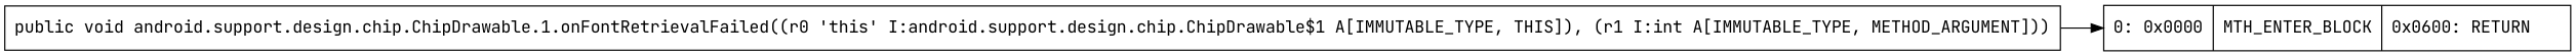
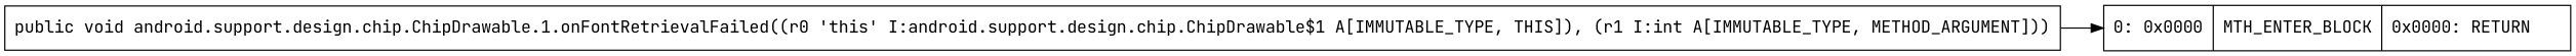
  digraph {
    rankdir=LR
    fontname="JetBrains Mono"
    node [shape=record fontname="JetBrains Mono"]
-   n1 [label="{0\:\ 0x0000|MTH_ENTER_BLOCK\l|0x0600: RETURN   \l}"]
+   n1 [label="{0\:\ 0x0000|MTH_ENTER_BLOCK\l|0x0000: RETURN   \l}"]
    n2 [label="{public void android.support.design.chip.ChipDrawable.1.onFontRetrievalFailed((r0 'this' I:android.support.design.chip.ChipDrawable$1 A[IMMUTABLE_TYPE, THIS]), (r1 I:int A[IMMUTABLE_TYPE, METHOD_ARGUMENT])) }"]
    n2 -> n1 [fontname="JetBrains Mono"]
  }
